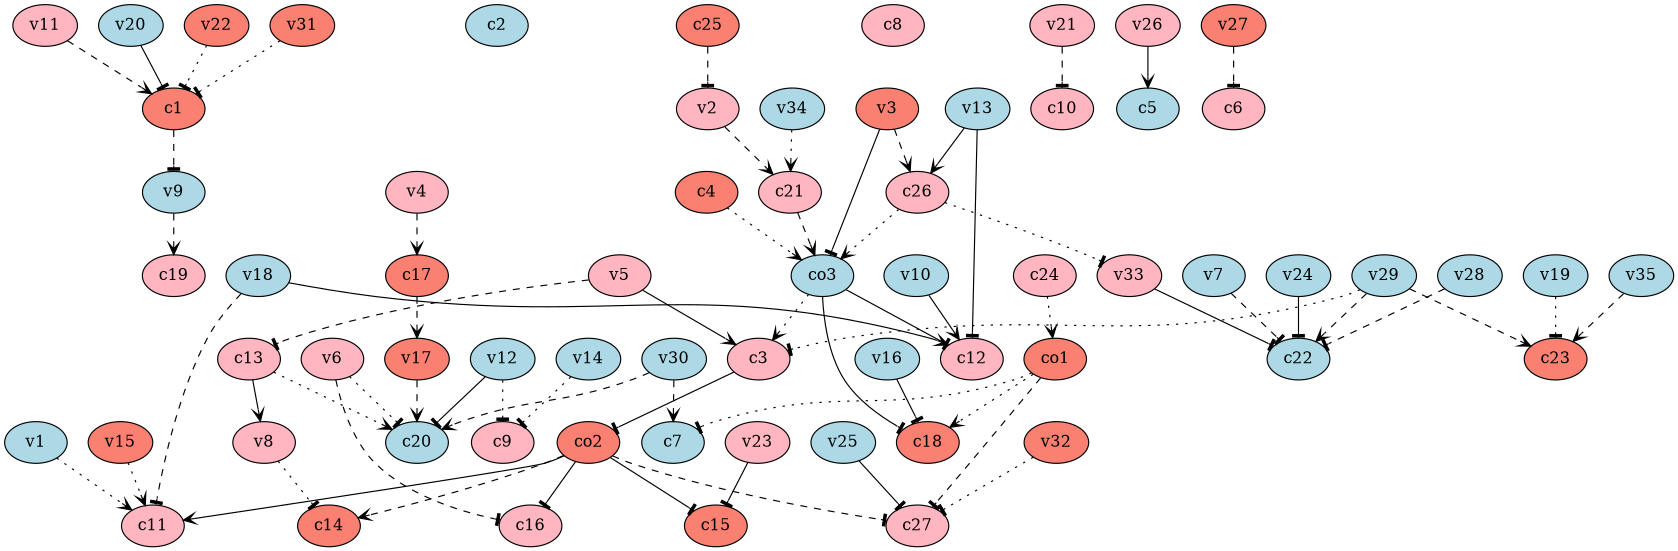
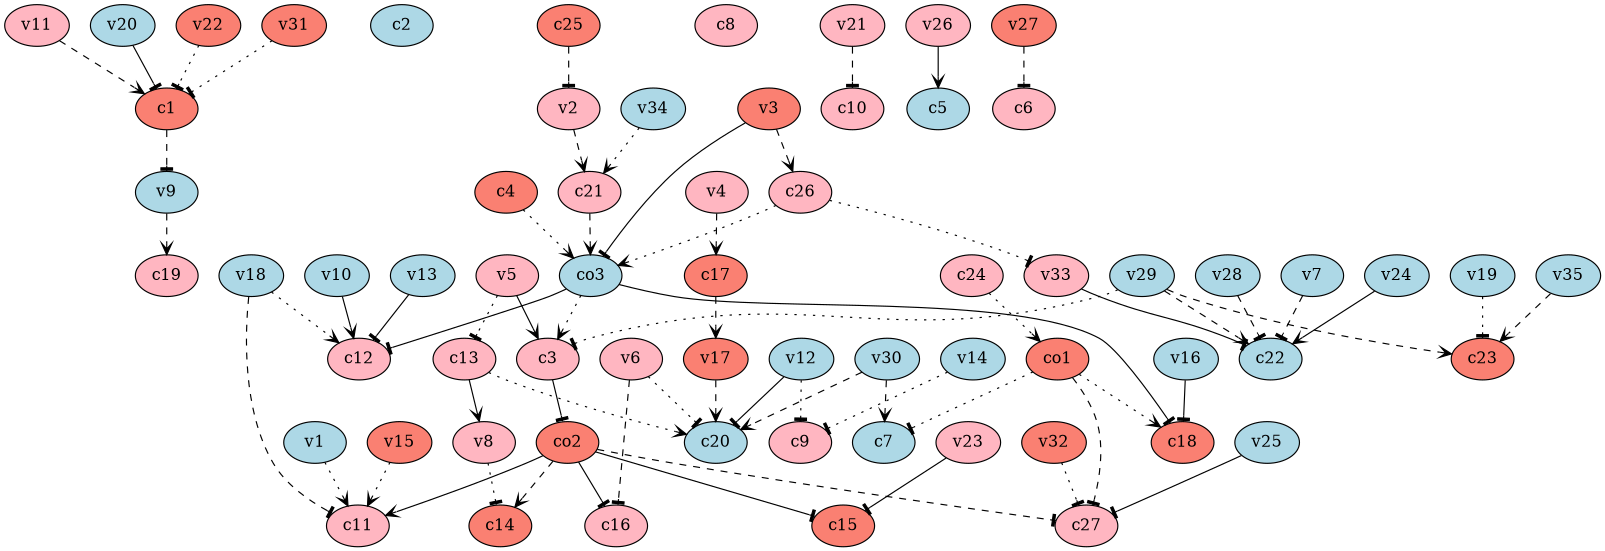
  strict digraph {
    node [fillcolor=lightblue style=filled]
    edge [arrowhead=tee style=dashed weight=1]
    c1 [fillcolor=salmon]
    v9
    c19 [fillcolor=lightpink]
    c2
    co2 [fillcolor=salmon]
    c3 [fillcolor=lightpink]
    c11 [fillcolor=lightpink]
    c16 [fillcolor=lightpink]
    c14 [fillcolor=salmon]
    c15 [fillcolor=salmon]
    c27 [fillcolor=lightpink]
    c4 [fillcolor=salmon]
    co3
    c12 [fillcolor=lightpink]
    c18 [fillcolor=salmon]
    c8 [fillcolor=lightpink]
    c13 [fillcolor=lightpink]
    v8 [fillcolor=lightpink]
    c20
    c17 [fillcolor=salmon]
    v17 [fillcolor=salmon]
    c21 [fillcolor=lightpink]
    co1 [fillcolor=salmon]
    c24 [fillcolor=lightpink]
    c7
    c25 [fillcolor=salmon]
    v2 [fillcolor=lightpink]
    c26 [fillcolor=lightpink]
    v33 [fillcolor=lightpink]
    c22
    v1
    v3 [fillcolor=salmon]
    v4 [fillcolor=lightpink]
    v5 [fillcolor=lightpink]
    v6 [fillcolor=lightpink]
    v7
    v10
    v11 [fillcolor=lightpink]
    v12
    c9 [fillcolor=lightpink]
    v13
    v14
    v15 [fillcolor=salmon]
    v16
    v18
    v19
    c23 [fillcolor=salmon]
    v20
    v21 [fillcolor=lightpink]
    c10 [fillcolor=lightpink]
    v22 [fillcolor=salmon]
    v23 [fillcolor=lightpink]
    v24
    v25
    c5
    v26 [fillcolor=lightpink]
    v27 [fillcolor=salmon]
    c6 [fillcolor=lightpink]
    v28
    v29
    v30
    v31 [fillcolor=salmon]
    v32 [fillcolor=salmon]
    v34
    v35
    c1 -> v9
    v9 -> c19 [arrowhead=vee]
    co2 -> c11 [arrowhead=vee style=solid]
    co2 -> c16 [style=solid]
    co2 -> c14 [arrowhead=vee]
    co2 -> c15 [style=solid]
    co2 -> c27
    c3 -> co2 [style=solid]
    c4 -> co3 [arrowhead=vee style=dotted]
    co3 -> c3 [arrowhead=vee style=dotted]
    co3 -> c12 [style=solid]
    co3 -> c18 [style=solid]
    c13 -> v8 [arrowhead=vee style=solid]
    c13 -> c20 [arrowhead=vee style=dotted]
    v8 -> c14 [style=dotted]
    c17 -> v17 [arrowhead=vee]
    v17 -> c20 [arrowhead=vee]
    c21 -> co3 [arrowhead=vee]
    co1 -> c27
    co1 -> c18 [arrowhead=vee style=dotted]
    co1 -> c7 [style=dotted]
    c24 -> co1 [arrowhead=vee style=dotted]
    c25 -> v2
    v2 -> c21 [arrowhead=vee]
    c26 -> co3 [arrowhead=vee style=dotted]
    c26 -> v33 [style=dotted]
    v33 -> c22 [style=solid]
    v1 -> c11 [arrowhead=vee style=dotted]
    v3 -> co3 [style=solid]
    v3 -> c26 [arrowhead=vee]
    v4 -> c17 [arrowhead=vee]
    v5 -> c3 [arrowhead=vee style=solid]
-   v5 -> c13
+   v5 -> c13 [style=dotted]
    v6 -> c16
    v6 -> c20 [style=dotted]
    v7 -> c22
    v10 -> c12 [arrowhead=vee style=solid]
    v11 -> c1 [arrowhead=vee]
    v12 -> c20 [style=solid]
    v12 -> c9 [style=dotted]
    v13 -> c12 [style=solid]
-   v13 -> c26 [arrowhead=vee style=solid]
    v14 -> c9 [style=dotted]
    v15 -> c11 [arrowhead=vee style=dotted]
    v16 -> c18 [style=solid]
    v18 -> c11
-   v18 -> c12 [arrowhead=vee style=solid]
+   v18 -> c12 [arrowhead=vee style=dotted]
    v19 -> c23 [style=dotted]
    v20 -> c1 [style=solid]
    v21 -> c10
    v22 -> c1 [style=dotted]
    v23 -> c15 [style=solid]
-   v24 -> c22 [style=solid]
+   v24 -> c22 [arrowhead=vee style=solid]
    v25 -> c27 [style=solid]
    v26 -> c5 [arrowhead=vee style=solid]
    v27 -> c6
    v28 -> c22
    v29 -> c3 [style=dotted]
    v29 -> c22 [arrowhead=vee]
    v29 -> c23 [arrowhead=vee]
    v30 -> c20 [arrowhead=vee]
    v30 -> c7 [arrowhead=vee]
    v31 -> c1 [style=dotted]
    v32 -> c27 [style=dotted]
    v34 -> c21 [arrowhead=vee style=dotted]
    v35 -> c23 [arrowhead=vee]
  }
